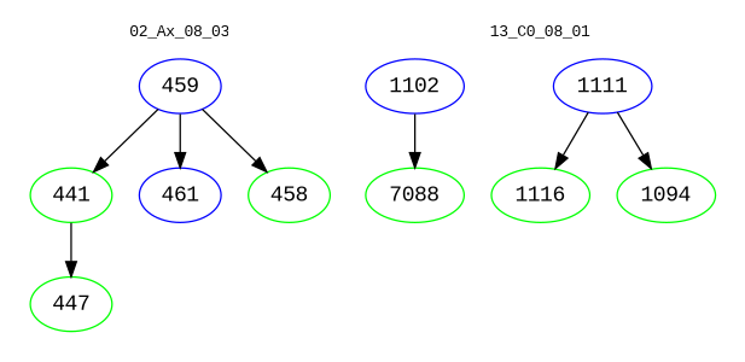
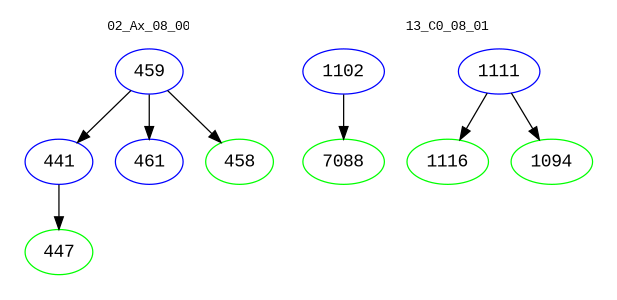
  digraph {
    fontname="Liberation Mono"
    node [color=blue fontname="Liberation Mono"]
    edge [color=black fontname="Liberation Mono"]
    n1 [label=459]
-   n2 [color=green label=441]
+   n2 [label=441]
    n3 [label=461]
    n4 [color=green label=458]
    n5 [color=green label=447]
    n6 [label=1111]
    n7 [label=1102]
    n8 [color=green label=1116]
    n9 [color=green label=1094]
    n10 [color=green label=7088]
    subgraph cluster_1 {
      color=white
      fontsize=10
-     label="02_Ax_08_03"
+     label="02_Ax_08_00"
      n1
      n2
      n3
      n4
      n5
    }
    subgraph cluster_2 {
      color=white
      fontsize=10
      label="13_C0_08_01"
      n6
      n7
      n8
      n9
      n10
    }
    n1 -> n2
    n1 -> n3
    n1 -> n4
    n2 -> n5
    n6 -> n8
    n6 -> n9
    n7 -> n10
  }
